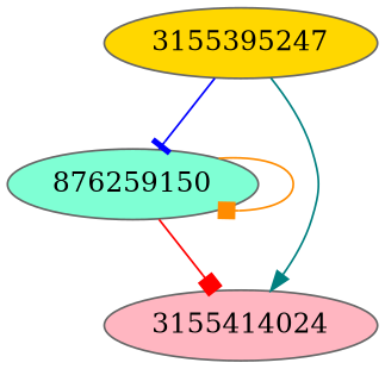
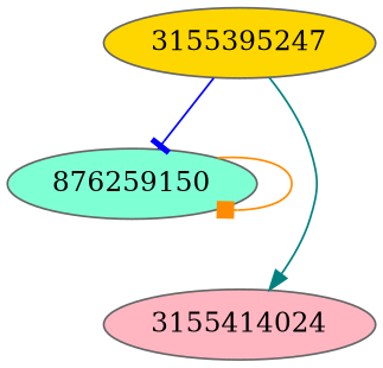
  digraph {
    node [color=gray40 style=filled]
    edge [arrowhead=box]
    3155395247 [fillcolor=gold]
    n2 [fillcolor=aquamarine label=876259150]
    3155414024 [fillcolor=lightpink]
    3155395247 -> n2 [arrowhead=tee color=blue]
    3155395247 -> 3155414024 [arrowhead=normal color=teal]
    n2 -> n2 [color=darkorange]
-   n2 -> 3155414024 [color=red]
  }
